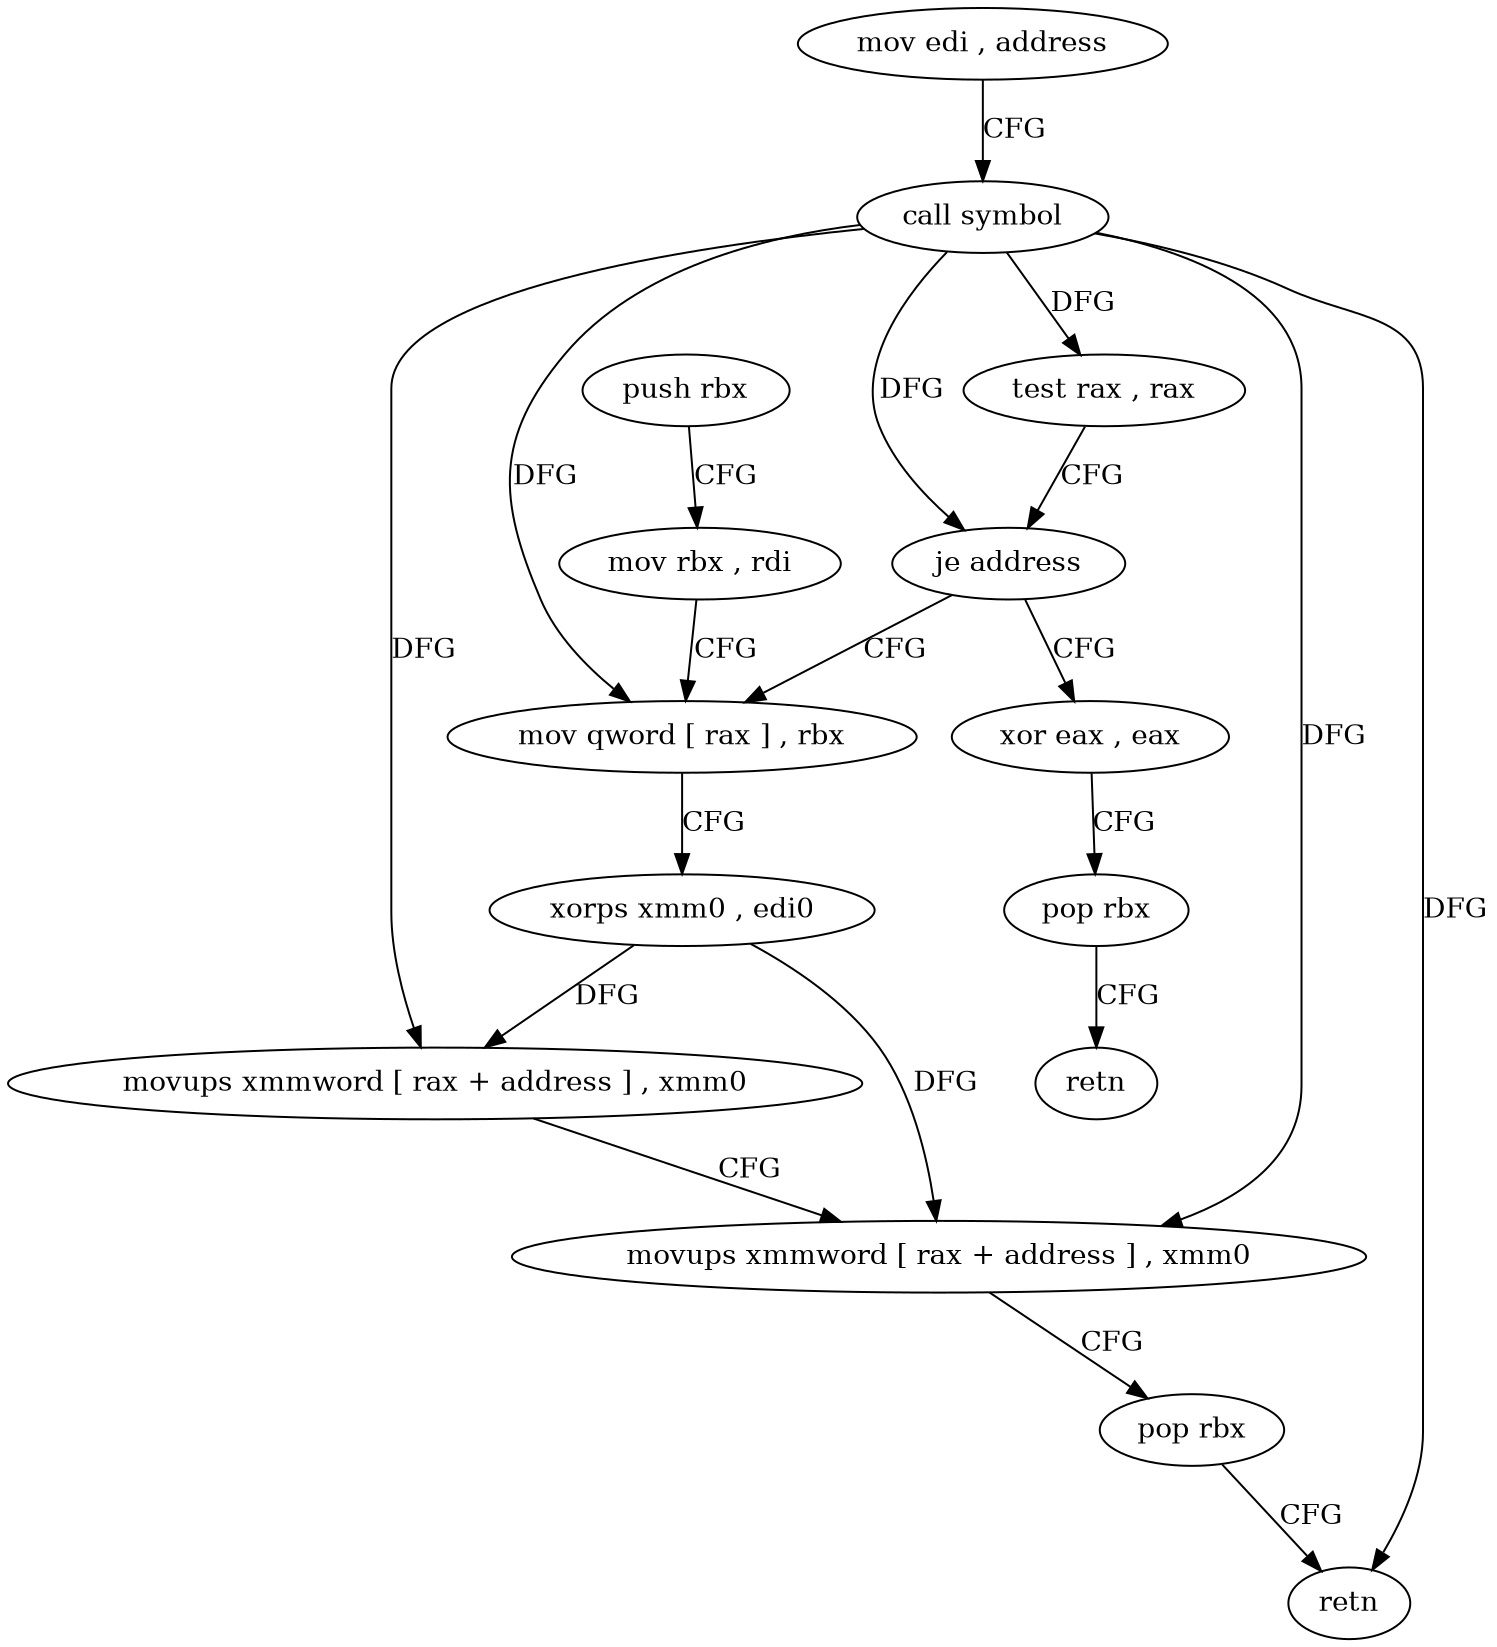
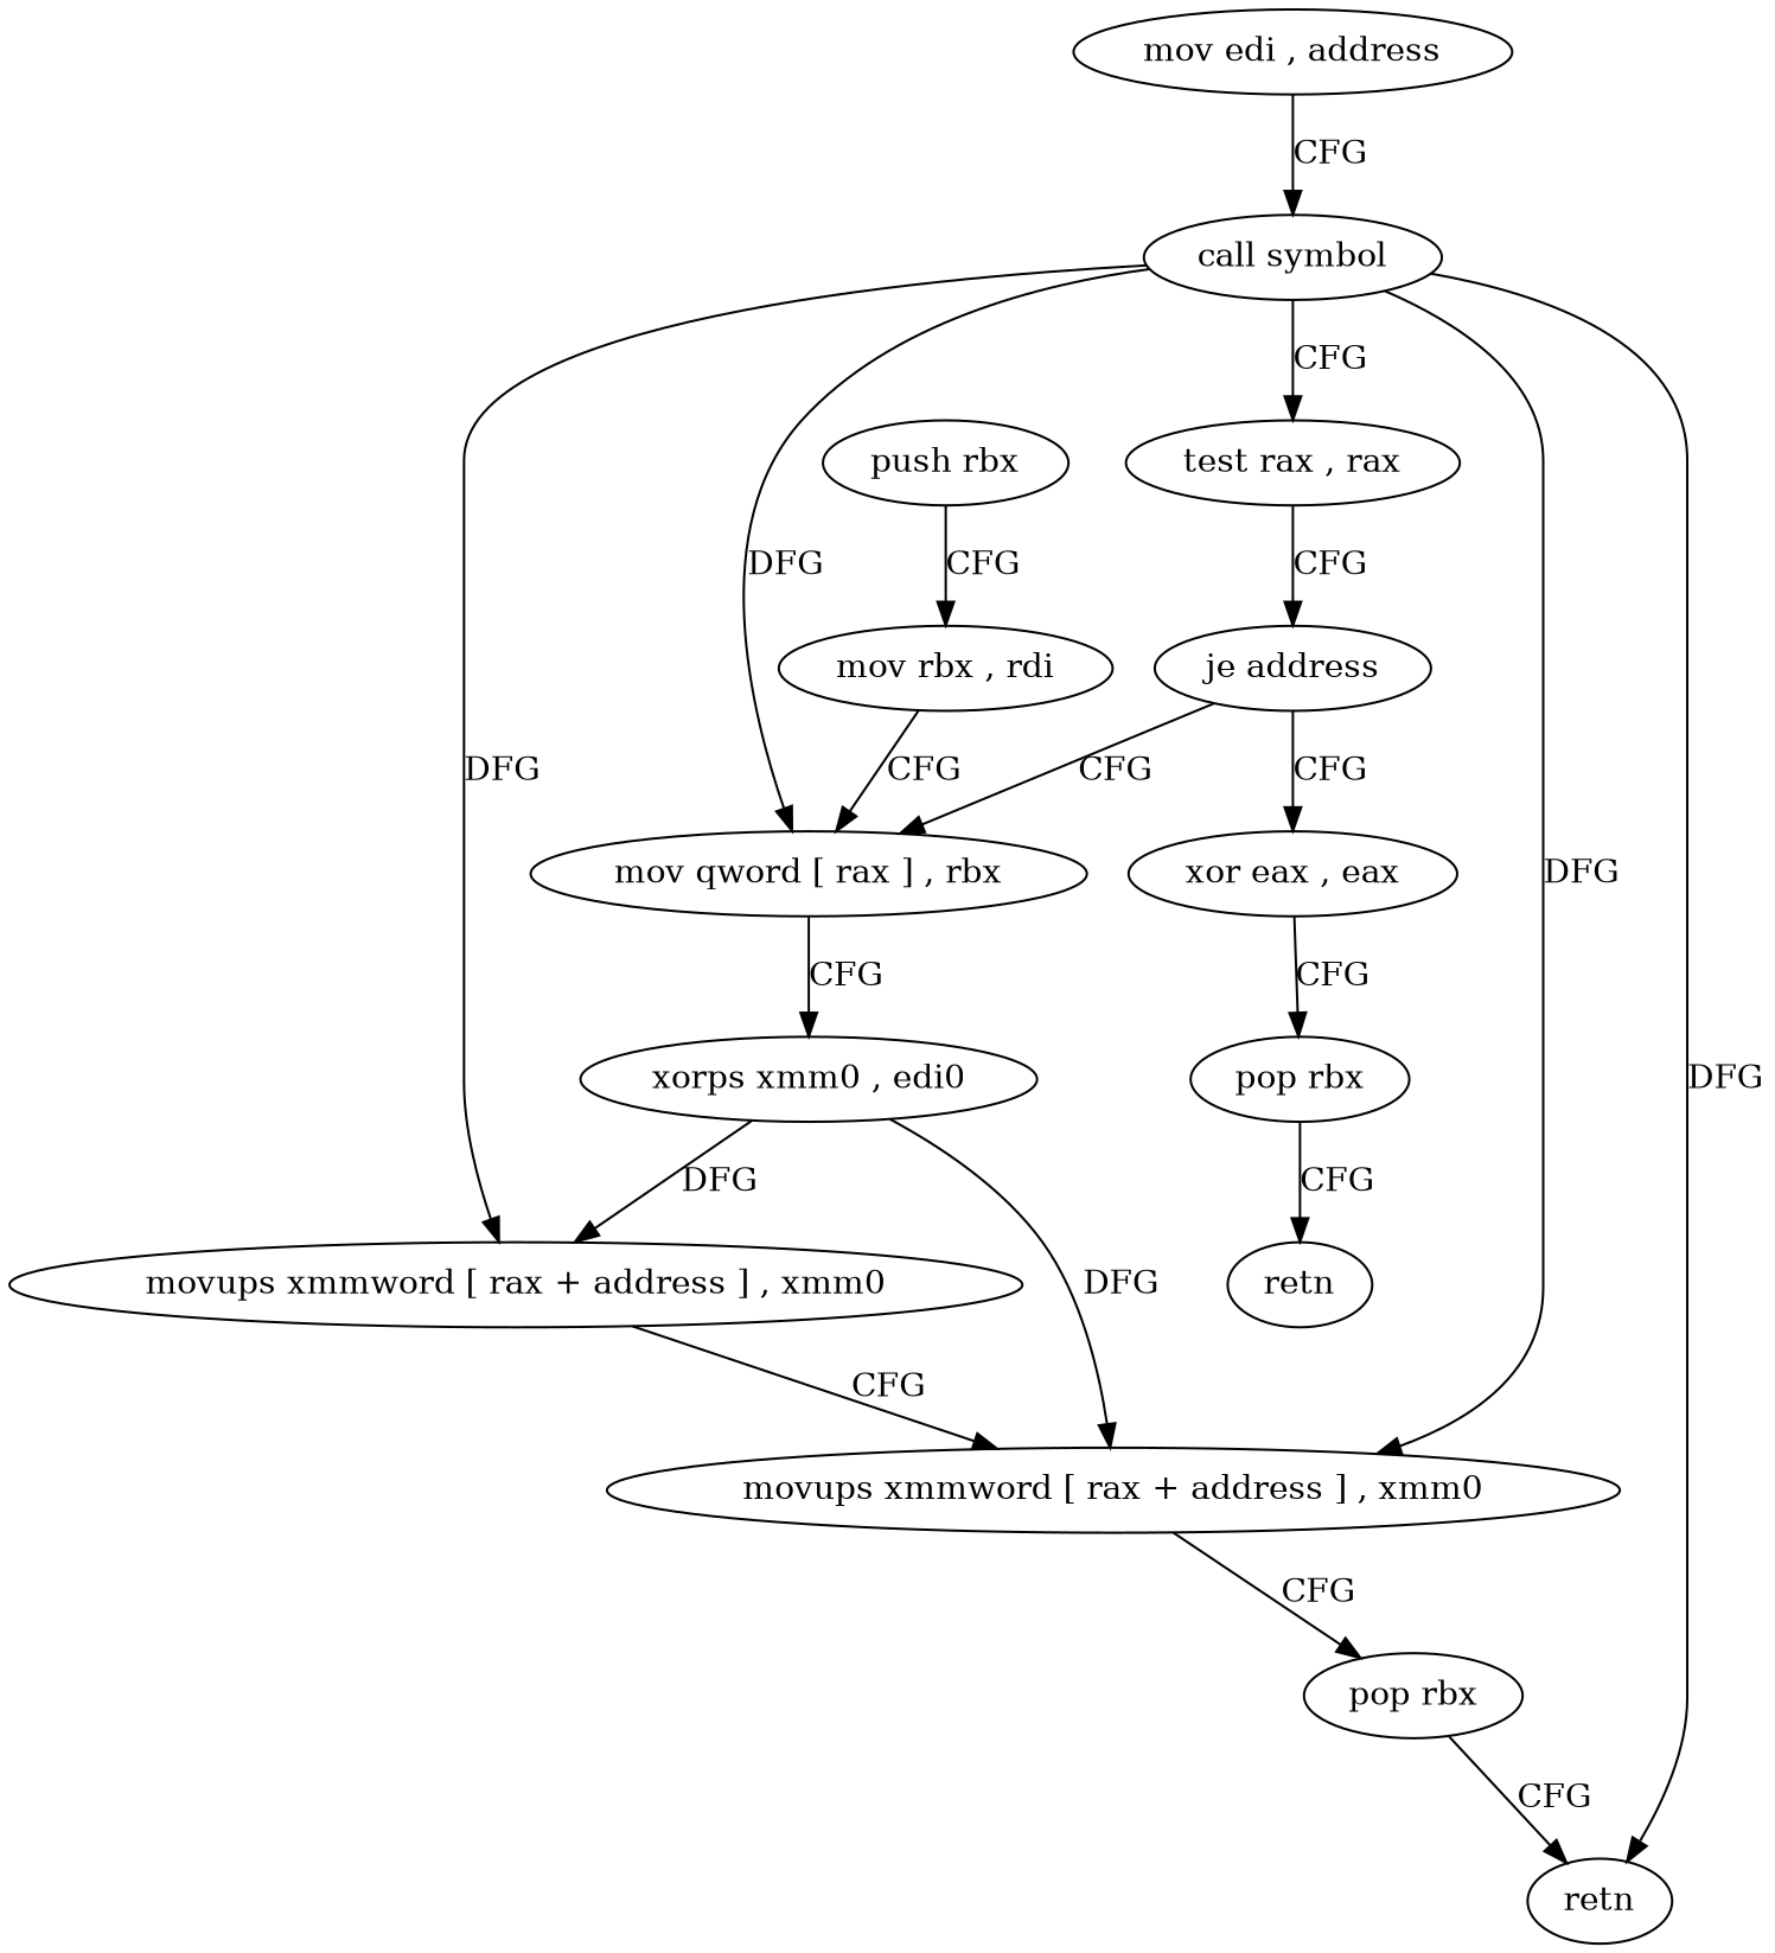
  digraph {
    n1 [label="push rbx"]
    n2 [label="mov rbx , rdi"]
    n3 [label="mov qword [ rax ] , rbx"]
    n4 [label="mov edi , address"]
    n5 [label="call symbol"]
    n6 [label="xorps xmm0 , edi0"]
    n7 [label="test rax , rax"]
    n8 [label="je address"]
    n9 [label="movups xmmword [ rax + address ] , xmm0"]
    n10 [label="movups xmmword [ rax + address ] , xmm0"]
    n11 [label=retn]
    n12 [label="xor eax , eax"]
    n13 [label="pop rbx"]
    n14 [label="pop rbx"]
    n15 [label=retn]
    n1 -> n2 [label=CFG]
    n2 -> n3 [label=CFG]
    n3 -> n6 [label=CFG]
    n4 -> n5 [label=CFG]
    n5 -> n3 [label=DFG]
-   n5 -> n7 [label=DFG]
-   n5 -> n8 [label=DFG]
+   n5 -> n7 [label=CFG]
    n5 -> n9 [label=DFG]
    n5 -> n10 [label=DFG]
    n5 -> n11 [label=DFG]
    n6 -> n9 [label=DFG]
    n6 -> n10 [label=DFG]
    n7 -> n8 [label=CFG]
    n8 -> n3 [label=CFG]
    n8 -> n12 [label=CFG]
    n9 -> n10 [label=CFG]
    n10 -> n13 [label=CFG]
    n12 -> n14 [label=CFG]
    n13 -> n11 [label=CFG]
    n14 -> n15 [label=CFG]
  }
